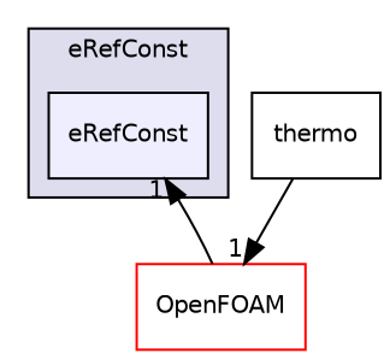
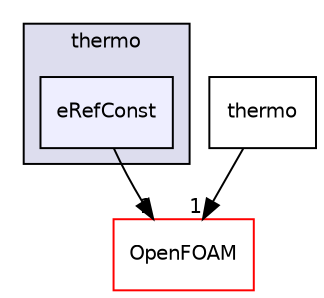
  digraph {
    compound=true
    node [fontname=Helvetica fontsize=10 shape=box]
    edge [headlabel=1 labeldistance=1.5 labelfontname=Helvetica labelfontsize=10]
    n1 [fillcolor="#eeeeff" label=eRefConst pencolor=black style=filled]
    n2 [color=red label=OpenFOAM]
    n3 [label=thermo]
    subgraph cluster_1 {
      bgcolor="#ddddee"
      fontname=Helvetica
      fontsize=10
-     label=eRefConst
+     label=thermo
      pencolor=black
      n1
    }
-   n2 -> n1
+   n1 -> n2
    n3 -> n2
  }
